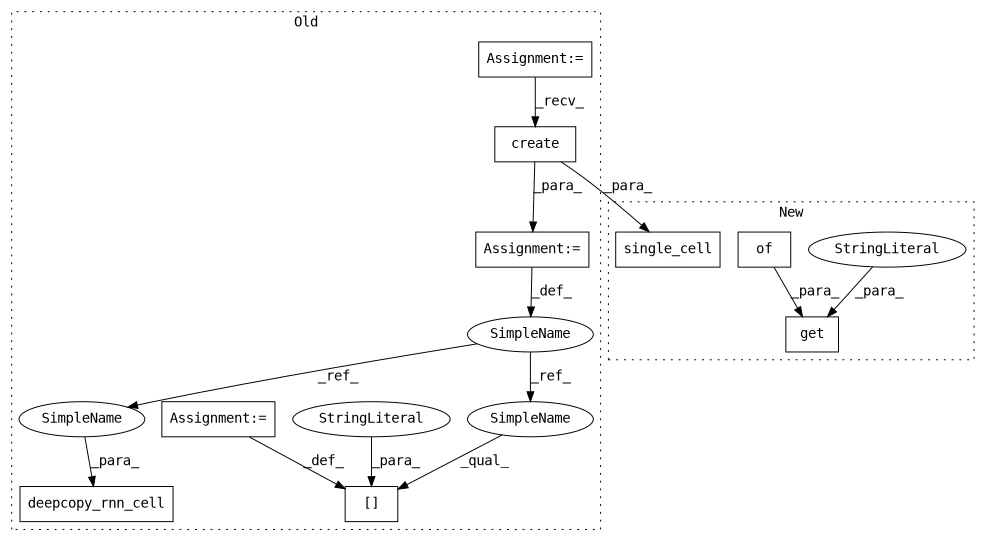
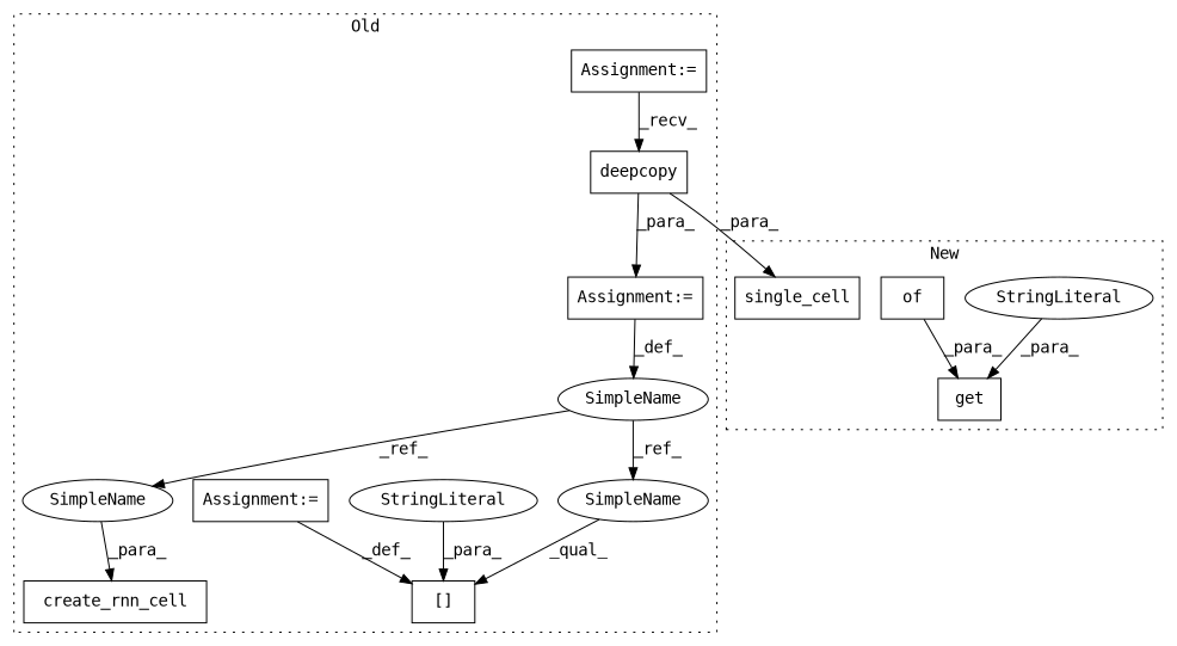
  digraph {
    fontname="DejaVu Sans Mono"
    node [a=32 fontname="DejaVu Sans Mono" l=11 shape=box]
    edge [fontname="DejaVu Sans Mono"]
-   n1 [l="16,1" label=deepcopy_rnn_cell s="5721,5889"]
+   n1 [l="16,1" label=create_rnn_cell s="5721,5889"]
    n2 [a=42 label=SimpleName s=5094 shape=ellipse]
    n3 [a=2 l="12,1" label="[]" s="5138,5161"]
    n4 [a=45 label=StringLiteral s=5150 shape=ellipse]
-   n5 [l="9,1" label=create s="5111,5131"]
+   n5 [l="9,1" label=deepcopy s="5111,5131"]
    n6 [a=7 l=1 label="Assignment:=" s=5162]
    n7 [a=7 l=4 label="Assignment:=" s=4278]
    n8 [a=7 l=1 label="Assignment:=" s=5105]
    n9 [a=42 label=SimpleName s=5138 shape=ellipse]
    n10 [a=42 label=SimpleName s=5770 shape=ellipse]
    n11 [l="4,1" label=get s="5378,5409"]
    n12 [a=45 l=18 label=StringLiteral s=5382 shape=ellipse]
    n13 [l=4 label=of s=5405]
    n14 [l="12,1" label=single_cell s="5329,5529"]
    subgraph cluster_1 {
      label=Old
      style=dotted
      n1
      n2
      n3
      n4
      n5
      n6
      n7
      n8
      n9
      n10
    }
    subgraph cluster_2 {
      label=New
      style=dotted
      n11
      n12
      n13
      n14
    }
    n2 -> n9 [label=_ref_]
    n2 -> n10 [label=_ref_]
    n4 -> n3 [label=_para_]
    n5 -> n8 [label=_para_]
    n5 -> n14 [label=_para_]
    n6 -> n3 [label=_def_]
    n7 -> n5 [label=_recv_]
    n8 -> n2 [label=_def_]
    n9 -> n3 [label=_qual_]
    n10 -> n1 [label=_para_]
    n12 -> n11 [label=_para_]
    n13 -> n11 [label=_para_]
  }
